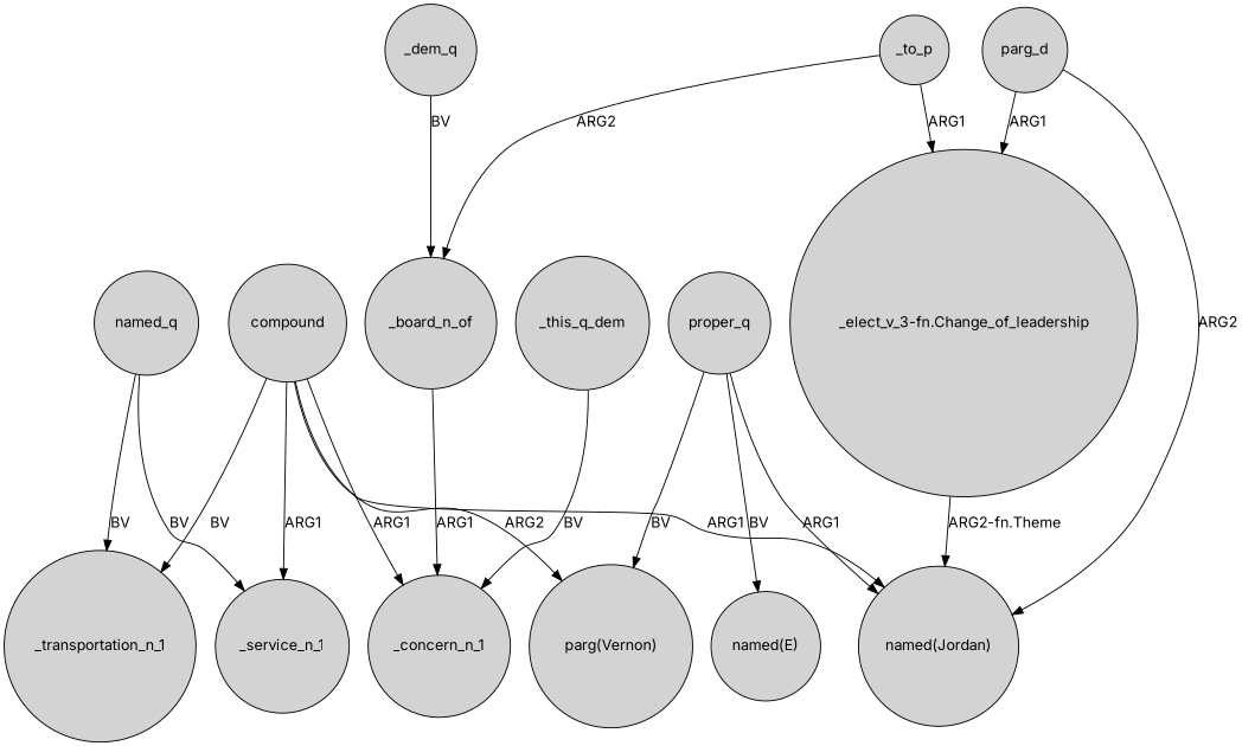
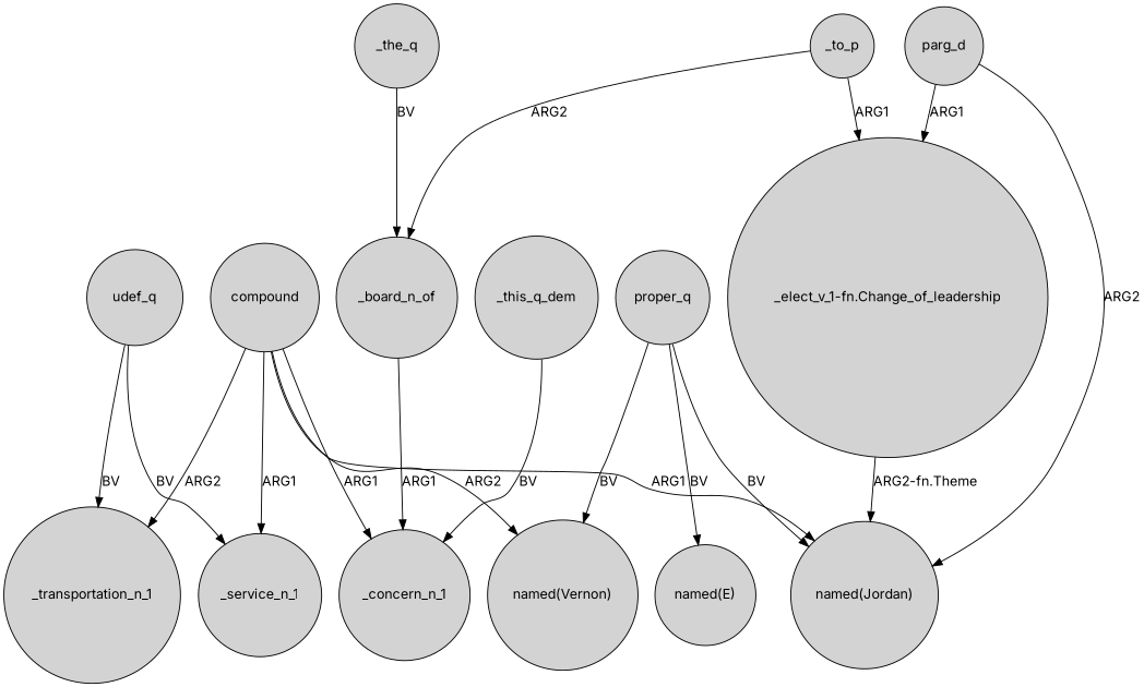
  digraph {
    fontname=Inter
    node [fontname=Inter shape=circle style=filled]
    edge [fontname=Inter]
-   udef_q [label=named_q]
+   udef_q
    _transportation_n_1
    _service_n_1
    proper_q
    "named(Jordan)"
    "named(E)"
-   "named(Vernon)" [label="parg(Vernon)"]
+   "named(Vernon)"
    _to_p
-   "_elect_v_1-fn.Change_of_leadership" [label="_elect_v_3-fn.Change_of_leadership"]
+   "_elect_v_1-fn.Change_of_leadership"
    _board_n_of
    _concern_n_1
    compound
    _this_q_dem
    parg_d
-   _the_q [label=_dem_q]
+   _the_q
    udef_q -> _transportation_n_1 [label=BV]
    udef_q -> _service_n_1 [label=BV]
-   proper_q -> "named(Jordan)" [label=ARG1]
+   proper_q -> "named(Jordan)" [label=BV]
    proper_q -> "named(E)" [label=BV]
    proper_q -> "named(Vernon)" [label=BV]
    _to_p -> "_elect_v_1-fn.Change_of_leadership" [label=ARG1]
    _to_p -> _board_n_of [label=ARG2]
    "_elect_v_1-fn.Change_of_leadership" -> "named(Jordan)" [label="ARG2-fn.Theme"]
    _board_n_of -> _concern_n_1 [label=ARG1]
-   compound -> _transportation_n_1 [label=BV]
+   compound -> _transportation_n_1 [label=ARG2]
    compound -> _service_n_1 [label=ARG1]
    compound -> "named(Jordan)" [label=ARG1]
    compound -> "named(Vernon)" [label=ARG2]
    compound -> _concern_n_1 [label=ARG1]
    _this_q_dem -> _concern_n_1 [label=BV]
    parg_d -> "named(Jordan)" [label=ARG2]
    parg_d -> "_elect_v_1-fn.Change_of_leadership" [label=ARG1]
    _the_q -> _board_n_of [label=BV]
  }
